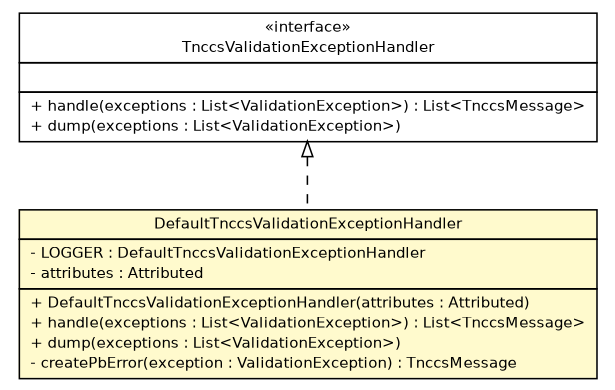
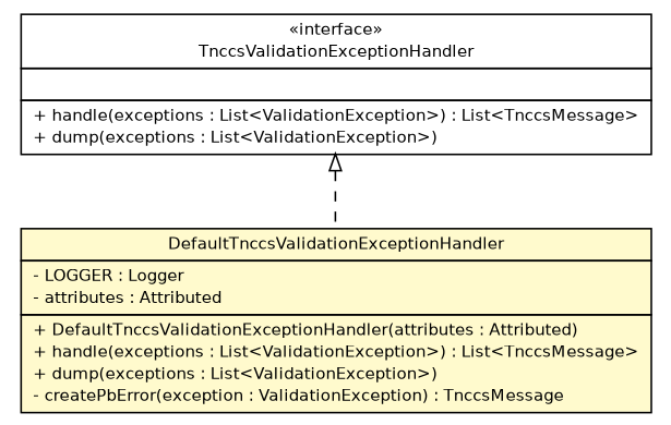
  digraph {
    nodesep=0.25
    ranksep=0.5
    node [fontcolor=black fontname=Helvetica fontsize=10.0 shape=plaintext]
    n1 [label=<<table title="de.hsbremen.tc.tnc.tnccs.message.handler.TnccsValidationExceptionHandler" border="0" cellborder="1" cellspacing="0" cellpadding="2" port="p" href="../TnccsValidationExceptionHandler.html"> 		<tr><td><table border="0" cellspacing="0" cellpadding="1"> <tr><td align="center" balign="center"> &#171;interface&#187; </td></tr> <tr><td align="center" balign="center"> TnccsValidationExceptionHandler </td></tr> 		</table></td></tr> 		<tr><td><table border="0" cellspacing="0" cellpadding="1"> <tr><td align="left" balign="left">  </td></tr> 		</table></td></tr> 		<tr><td><table border="0" cellspacing="0" cellpadding="1"> <tr><td align="left" balign="left"> + handle(exceptions : List&lt;ValidationException&gt;) : List&lt;TnccsMessage&gt; </td></tr> <tr><td align="left" balign="left"> + dump(exceptions : List&lt;ValidationException&gt;) </td></tr> 		</table></td></tr> 		</table>>]
-   n2 [label=<<table title="de.hsbremen.tc.tnc.tnccs.message.handler.simple.DefaultTnccsValidationExceptionHandler" border="0" cellborder="1" cellspacing="0" cellpadding="2" port="p" bgcolor="lemonChiffon" href="./DefaultTnccsValidationExceptionHandler.html"> 		<tr><td><table border="0" cellspacing="0" cellpadding="1"> <tr><td align="center" balign="center"> DefaultTnccsValidationExceptionHandler </td></tr> 		</table></td></tr> 		<tr><td><table border="0" cellspacing="0" cellpadding="1"> <tr><td align="left" balign="left"> - LOGGER : DefaultTnccsValidationExceptionHandler </td></tr> <tr><td align="left" balign="left"> - attributes : Attributed </td></tr> 		</table></td></tr> 		<tr><td><table border="0" cellspacing="0" cellpadding="1"> <tr><td align="left" balign="left"> + DefaultTnccsValidationExceptionHandler(attributes : Attributed) </td></tr> <tr><td align="left" balign="left"> + handle(exceptions : List&lt;ValidationException&gt;) : List&lt;TnccsMessage&gt; </td></tr> <tr><td align="left" balign="left"> + dump(exceptions : List&lt;ValidationException&gt;) </td></tr> <tr><td align="left" balign="left"> - createPbError(exception : ValidationException) : TnccsMessage </td></tr> 		</table></td></tr> 		</table>>]
+   n2 [label=<<table title="de.hsbremen.tc.tnc.tnccs.message.handler.simple.DefaultTnccsValidationExceptionHandler" border="0" cellborder="1" cellspacing="0" cellpadding="2" port="p" bgcolor="lemonChiffon" href="./DefaultTnccsValidationExceptionHandler.html"> 		<tr><td><table border="0" cellspacing="0" cellpadding="1"> <tr><td align="center" balign="center"> DefaultTnccsValidationExceptionHandler </td></tr> 		</table></td></tr> 		<tr><td><table border="0" cellspacing="0" cellpadding="1"> <tr><td align="left" balign="left"> - LOGGER : Logger </td></tr> <tr><td align="left" balign="left"> - attributes : Attributed </td></tr> 		</table></td></tr> 		<tr><td><table border="0" cellspacing="0" cellpadding="1"> <tr><td align="left" balign="left"> + DefaultTnccsValidationExceptionHandler(attributes : Attributed) </td></tr> <tr><td align="left" balign="left"> + handle(exceptions : List&lt;ValidationException&gt;) : List&lt;TnccsMessage&gt; </td></tr> <tr><td align="left" balign="left"> + dump(exceptions : List&lt;ValidationException&gt;) </td></tr> <tr><td align="left" balign="left"> - createPbError(exception : ValidationException) : TnccsMessage </td></tr> 		</table></td></tr> 		</table>>]
    n1 -> n2 [arrowtail=empty dir=back fontname=Helvetica fontsize=10 headport=p labelfontname=Helvetica labelfontsize=10 style=dashed tailport=p]
  }
